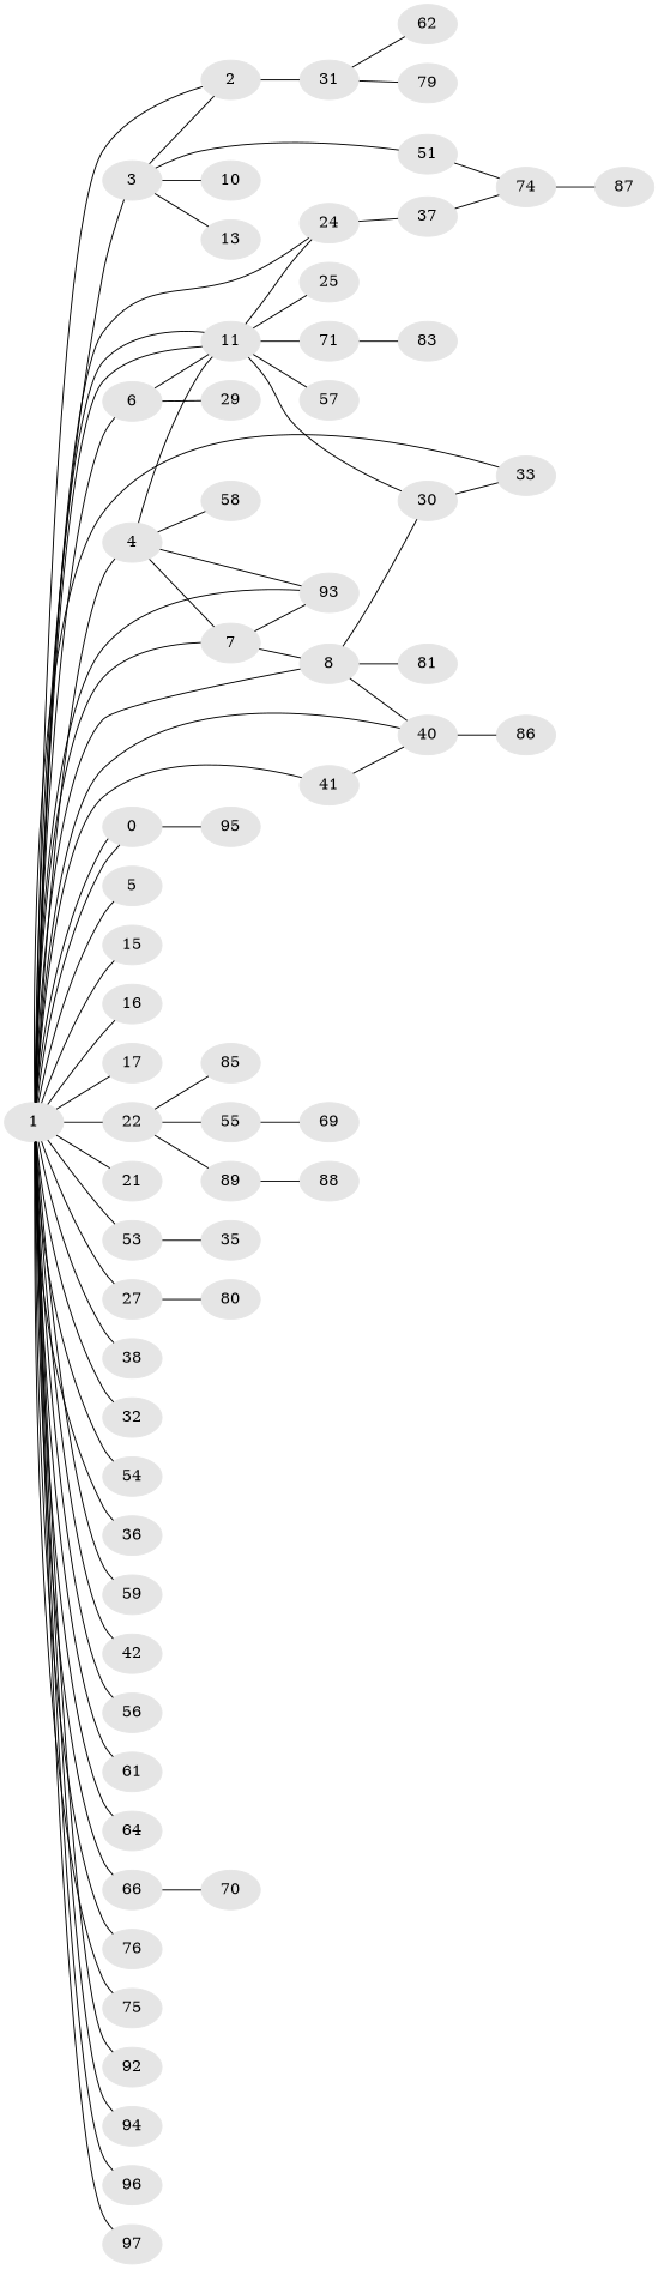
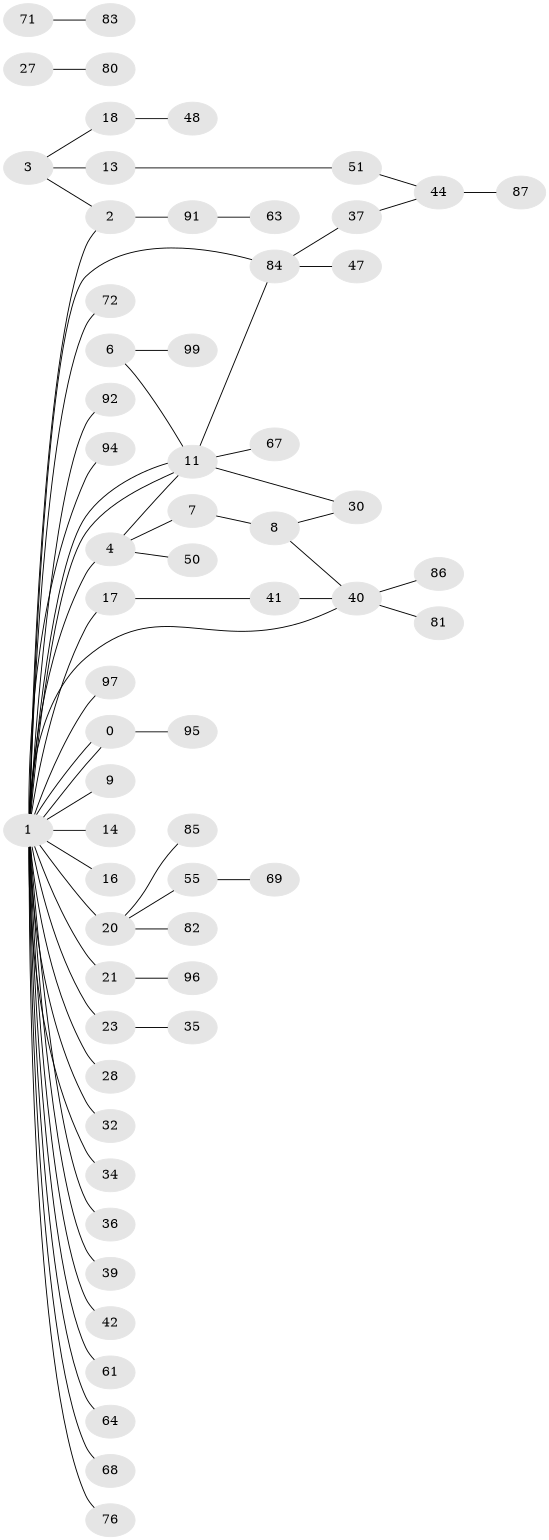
  graph {
    rankdir=LR
    node [color=gray90 style=filled]
    1 [super="+95"]
    2 [super="+54"]
    3 [super="+17"]
    4 [super="+38"]
    n5 [label=0 super="+40"]
    6
    7 [super="+26"]
    8 [super="+10"]
-   9 [label=5]
+   9
    11 [super="+60"]
-   15
+   15 [label=14]
    16
    n13 [label=17]
-   20 [super="+58" label=22]
+   20 [super="+58"]
    21
-   23 [label=53]
-   24 [super="+78"]
+   23
+   24 [super="+78" label=84]
    27 [super="+53"]
-   28 [label=38]
+   28
    32
-   33
-   34 [label=54]
+   34
    36
-   39 [super="+49" label=59]
+   39 [super="+49"]
    41
    42
    n27 [label=40 super="+62"]
-   56
    61
    64
-   66
+   66 [label=68]
    n32 [label=76]
-   75
+   75 [label=72]
    92
-   93
    94
    96
    97
-   31 [super="+45"]
+   31 [super="+45" label=91]
    13
-   18 [super="+22" label=10]
+   18 [super="+22"]
    51
-   50 [label=58]
+   50
    n44 [label=95 super="+76"]
-   29
+   29 [label=99]
    30 [super="+68"]
-   25
-   67 [label=57]
+   67
    71
    55
-   82 [label=89]
+   82
    85
    35
    37
+   47
    80
    81
    86
    69 [super="+83"]
-   70
-   88
-   63 [super="+98" label=62]
-   79
-   74
+   63 [super="+98"]
+   48
+   74 [label=44]
    n66 [label=83]
    87
    1 -- 2
-   1 -- 3
    1 -- 4
    1 -- n5
    1 -- n5
-   1 -- 6
-   1 -- 7
-   1 -- 8
    1 -- 9
    1 -- 11
    1 -- 11
    1 -- 15
    1 -- 16
    1 -- n13
    1 -- 20
    1 -- 21
    1 -- 23
    1 -- 24
-   1 -- 27
    1 -- 28
    1 -- 32
-   1 -- 33
    1 -- 34
    1 -- 36
    1 -- 39
-   1 -- 41
+   n13 -- 41
    1 -- 42
    1 -- n27
-   1 -- 56
    1 -- 61
    1 -- 64
    1 -- 66
    1 -- n32
    1 -- 75
    1 -- 92
-   1 -- 93
    1 -- 94
-   1 -- 96
+   21 -- 96
    1 -- 97
    2 -- 31
    3 -- 2
    3 -- 13
    3 -- 18
-   3 -- 51
+   13 -- 51
    4 -- 7
    4 -- 11
-   4 -- 93
    4 -- 50
    n5 -- n44
    6 -- 11
    6 -- 29
    7 -- 8
-   7 -- 93
    8 -- n27
    8 -- 30
    11 -- 24
    11 -- 30
-   11 -- 25
    11 -- 67
-   11 -- 71
    20 -- 55
    20 -- 82
    20 -- 85
    23 -- 35
    24 -- 37
+   24 -- 47
    27 -- 80
    41 -- n27
-   8 -- 81
+   n27 -- 81
    n27 -- 86
-   66 -- 70
    31 -- 63
-   31 -- 79
+   18 -- 48
    51 -- 74
-   30 -- 33
    71 -- n66
    55 -- 69
-   82 -- 88
    37 -- 74
    74 -- 87
  }
